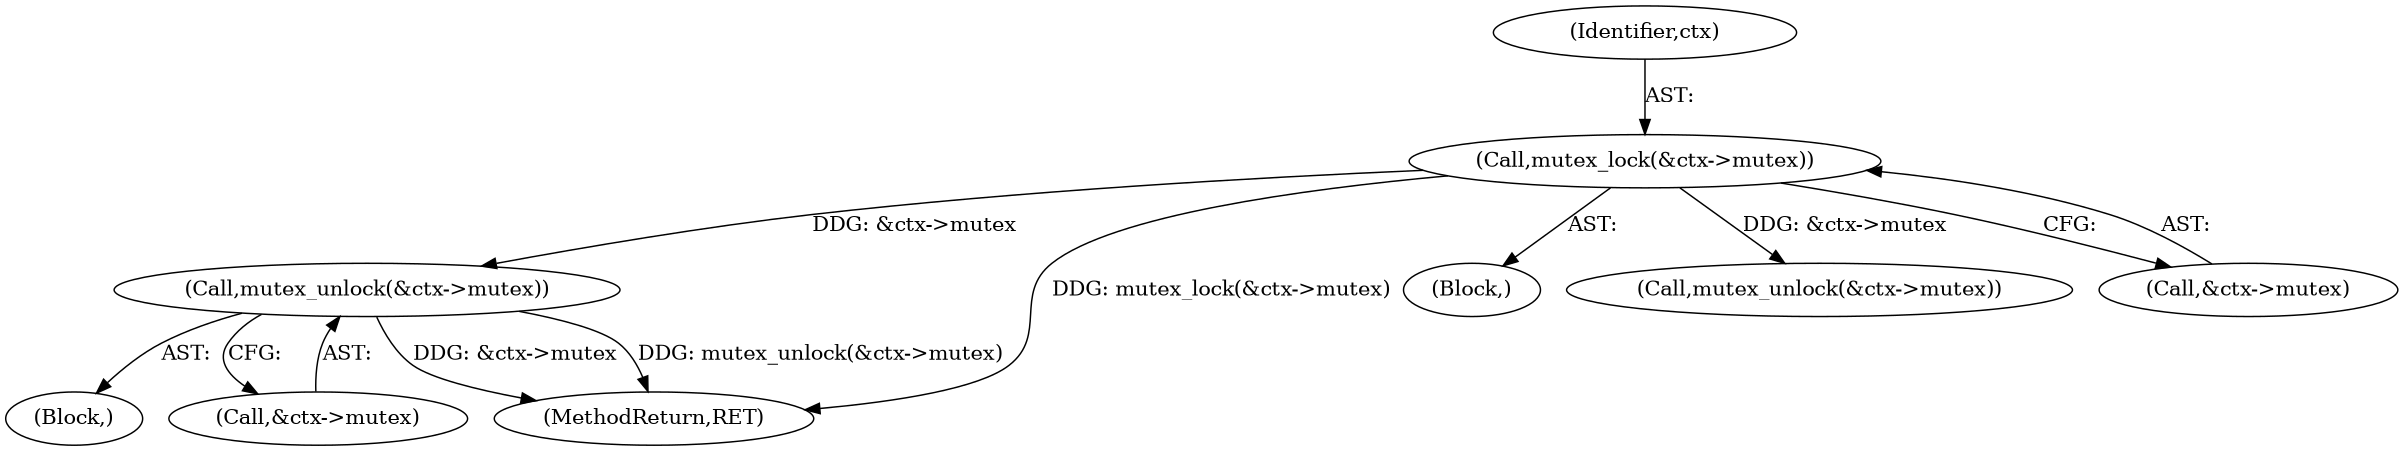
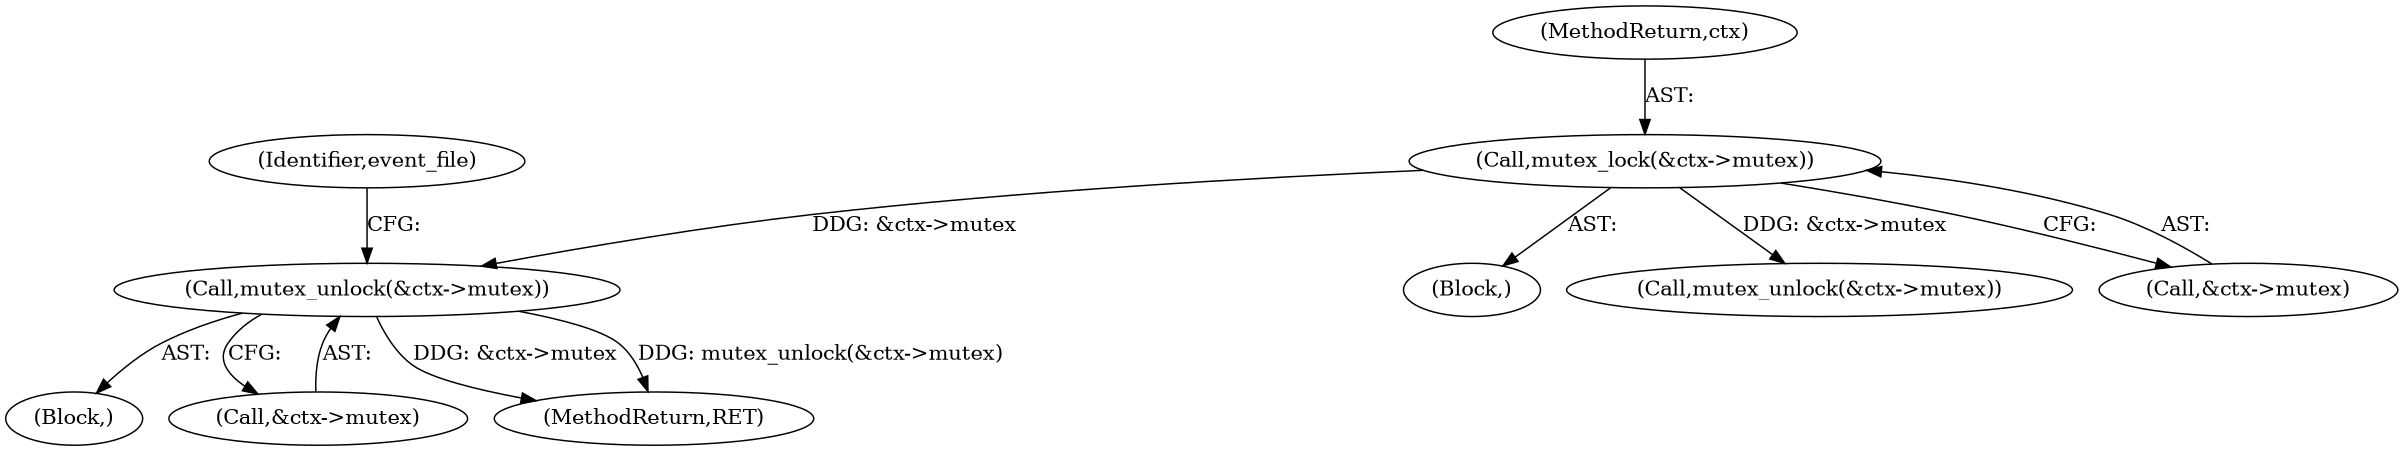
  digraph {
    n1 [label="(Call,mutex_unlock(&ctx->mutex))"]
    n2 [label="(Block,)"]
    n3 [label="(Call,&ctx->mutex)"]
    n4 [label="(MethodReturn,RET)"]
    n5 [label="(Call,mutex_lock(&ctx->mutex))"]
    n6 [label="(Block,)"]
    n7 [label="(Call,mutex_unlock(&ctx->mutex))"]
    n8 [label="(Call,&ctx->mutex)"]
-   n10 [label="(Identifier,ctx)"]
+   n9 [label="(Identifier,event_file)"]
+   n10 [label="(MethodReturn,ctx)"]
    n1 -> n2 [label="AST: "]
    n1 -> n3 [label="CFG: "]
    n1 -> n4 [label="DDG: &ctx->mutex"]
    n1 -> n4 [label="DDG: mutex_unlock(&ctx->mutex)"]
    n3 -> n1 [label="AST: "]
    n5 -> n1 [label="DDG: &ctx->mutex"]
-   n5 -> n4 [label="DDG: mutex_lock(&ctx->mutex)"]
    n5 -> n6 [label="AST: "]
    n5 -> n7 [label="DDG: &ctx->mutex"]
    n5 -> n8 [label="CFG: "]
    n8 -> n5 [label="AST: "]
+   n9 -> n1 [label="CFG: "]
    n10 -> n5 [label="AST: "]
  }
